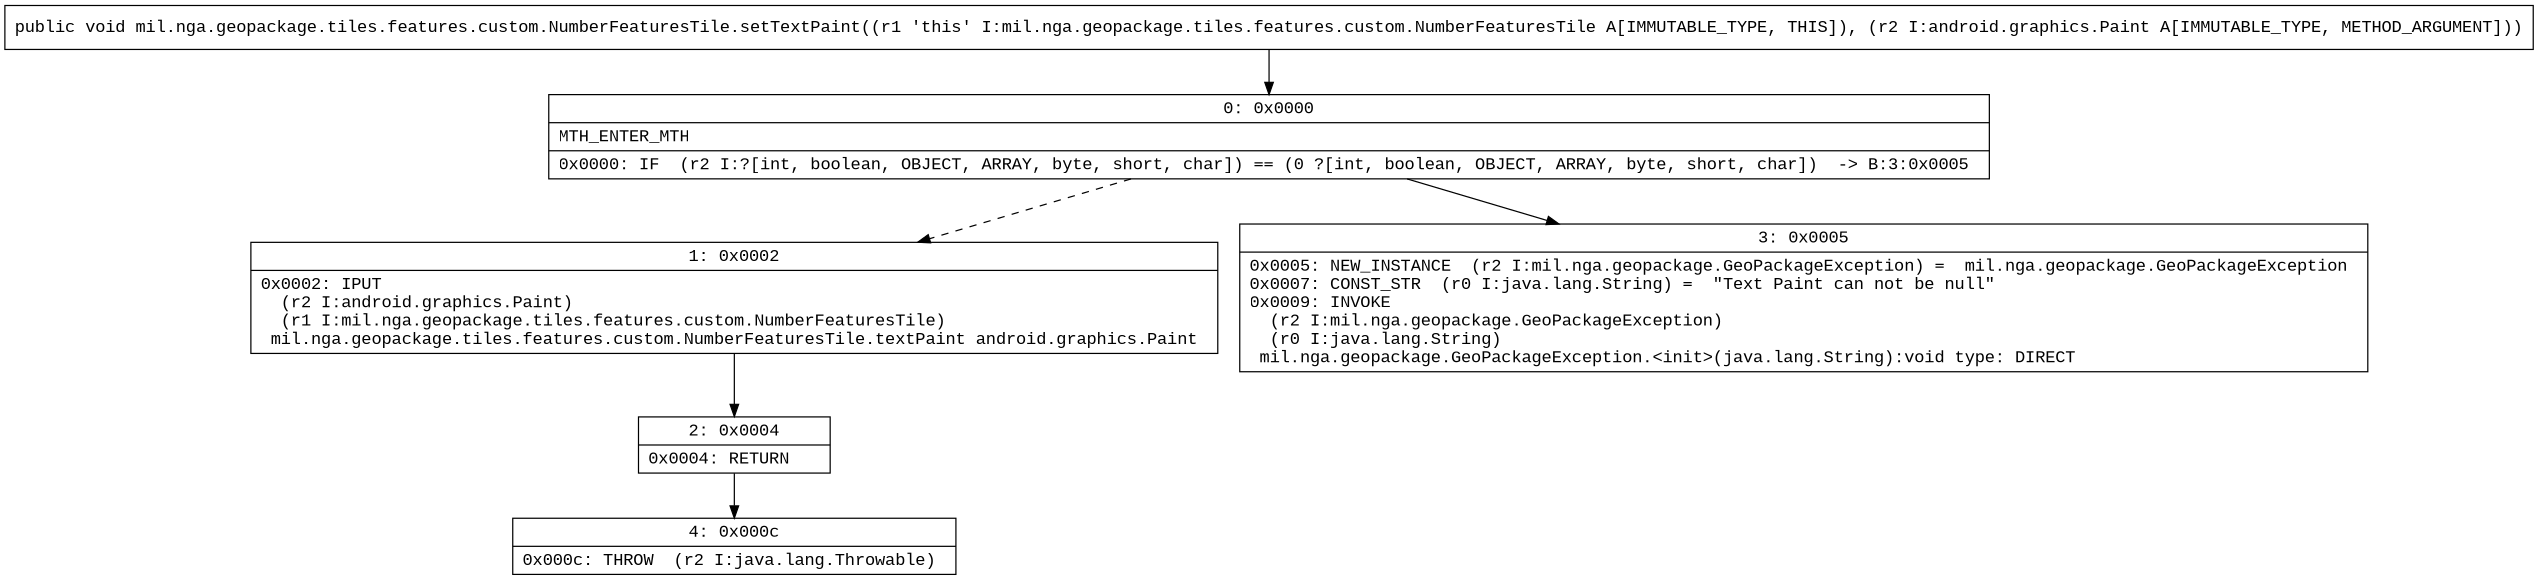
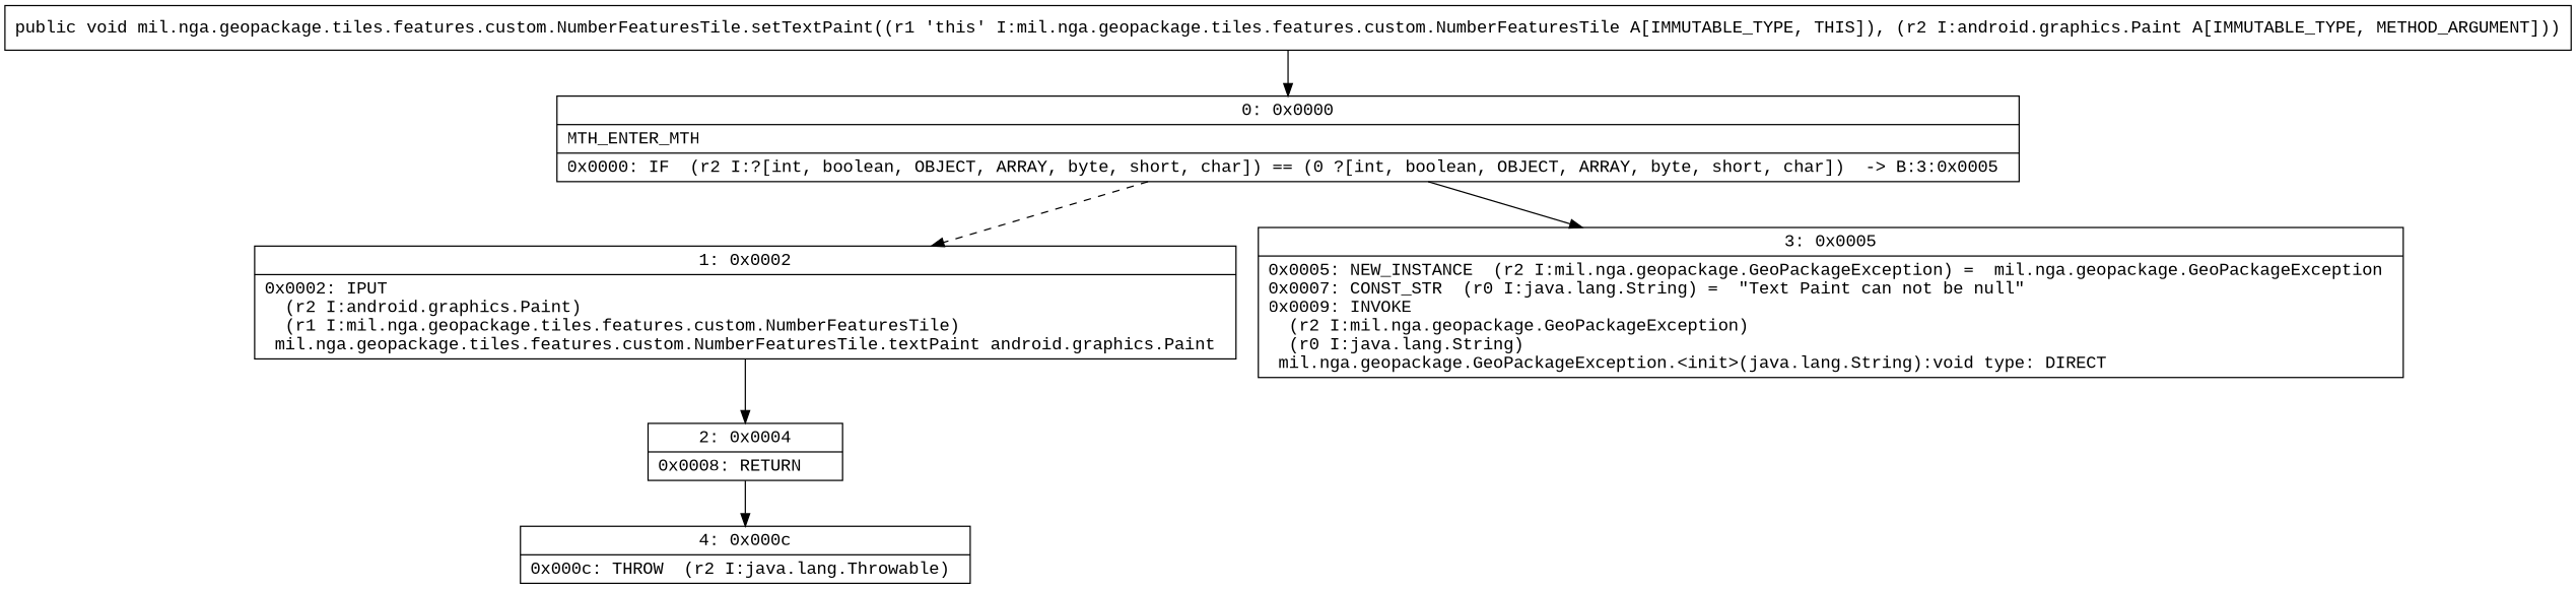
  digraph {
    fontname="Liberation Mono"
    node [fontname="Liberation Mono" shape=record]
    edge [fontname="Liberation Mono"]
    n1 [label="{0\:\ 0x0000|MTH_ENTER_MTH\l|0x0000: IF  (r2 I:?[int, boolean, OBJECT, ARRAY, byte, short, char]) == (0 ?[int, boolean, OBJECT, ARRAY, byte, short, char])  \-\> B:3:0x0005 \l}"]
    n2 [label="{1\:\ 0x0002|0x0002: IPUT  \l  (r2 I:android.graphics.Paint)\l  (r1 I:mil.nga.geopackage.tiles.features.custom.NumberFeaturesTile)\l mil.nga.geopackage.tiles.features.custom.NumberFeaturesTile.textPaint android.graphics.Paint \l}"]
    n3 [label="{3\:\ 0x0005|0x0005: NEW_INSTANCE  (r2 I:mil.nga.geopackage.GeoPackageException) =  mil.nga.geopackage.GeoPackageException \l0x0007: CONST_STR  (r0 I:java.lang.String) =  \"Text Paint can not be null\" \l0x0009: INVOKE  \l  (r2 I:mil.nga.geopackage.GeoPackageException)\l  (r0 I:java.lang.String)\l mil.nga.geopackage.GeoPackageException.\<init\>(java.lang.String):void type: DIRECT \l}"]
-   n4 [label="{2\:\ 0x0004|0x0004: RETURN   \l}"]
+   n4 [label="{2\:\ 0x0004|0x0008: RETURN   \l}"]
    n5 [label="{4\:\ 0x000c|0x000c: THROW  (r2 I:java.lang.Throwable) \l}"]
    n6 [label="{public void mil.nga.geopackage.tiles.features.custom.NumberFeaturesTile.setTextPaint((r1 'this' I:mil.nga.geopackage.tiles.features.custom.NumberFeaturesTile A[IMMUTABLE_TYPE, THIS]), (r2 I:android.graphics.Paint A[IMMUTABLE_TYPE, METHOD_ARGUMENT])) }"]
    n1 -> n2 [style=dashed]
    n1 -> n3
    n2 -> n4
    n4 -> n5
    n6 -> n1
  }
